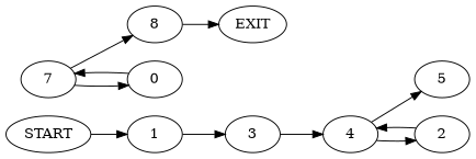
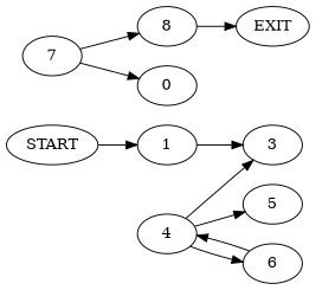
  digraph {
    fontname="DejaVu Serif"
    rankdir=LR
    node [fontname="DejaVu Serif"]
    edge [fontname="DejaVu Serif"]
    n1 [label=START]
    1
    3
    n4 [label=EXIT]
    4
    5
-   6 [label=2]
+   6
    7
    8
    n10 [label=0]
    n1 -> 1
    1 -> 3
-   3 -> 4
+   4 -> 3
    4 -> 5
    4 -> 6
    6 -> 4
    7 -> 8
    7 -> n10
    8 -> n4
-   n10 -> 7
  }
